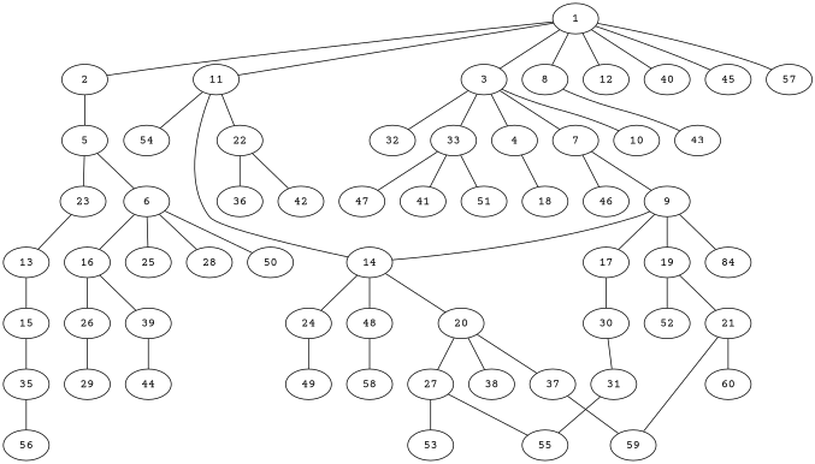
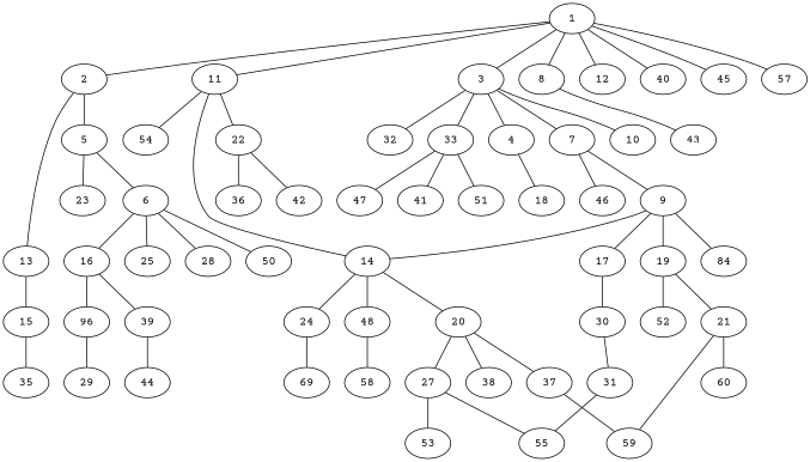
  graph {
    fontname="Courier Prime"
    node [fontname="Courier Prime"]
    edge [fontname="Courier Prime"]
    1
    2
    3
    8
    11
    12
    40
    45
    57
    5
    13
    4
    7
    10
    32
    33
    43
    14
    22
    54
    6
    23
    15
    18
    9
    46
    47
    41
    51
    20
    24
    48
    36
    42
    16
    25
    28
    50
    35
    17
    19
    n42 [label=84]
-   26
+   26 [label=96]
    39
    29
    44
    30
    21
    52
    27
    37
    38
-   49
+   49 [label=69]
    58
    31
    59
    60
-   56
    53
    55
    1 -- 2
    1 -- 3
    1 -- 8
    1 -- 11
    1 -- 12
    1 -- 40
    1 -- 45
    1 -- 57
    2 -- 5
-   23 -- 13
+   2 -- 13
    3 -- 4
    3 -- 7
    3 -- 10
    3 -- 32
    3 -- 33
    8 -- 43
    11 -- 14
    11 -- 22
    11 -- 54
    5 -- 6
    5 -- 23
    13 -- 15
    4 -- 18
    7 -- 9
    7 -- 46
    33 -- 47
    33 -- 41
    33 -- 51
    14 -- 20
    14 -- 24
    14 -- 48
    22 -- 36
    22 -- 42
    6 -- 16
    6 -- 25
    6 -- 28
    6 -- 50
    15 -- 35
    9 -- 14
    9 -- 17
    9 -- 19
    9 -- n42
    20 -- 27
    20 -- 37
    20 -- 38
    24 -- 49
    48 -- 58
    16 -- 26
    16 -- 39
-   35 -- 56
    17 -- 30
    19 -- 21
    19 -- 52
    26 -- 29
    39 -- 44
    30 -- 31
    21 -- 59
    21 -- 60
    27 -- 53
    27 -- 55
    37 -- 59
    31 -- 55
  }
